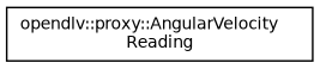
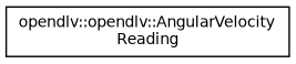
  digraph {
    rankdir=TB
-   n1 [color=black fillcolor=white fontname=Helvetica fontsize=10 height=0.2 label="opendlv::proxy::AngularVelocity\lReading" shape=record style=filled width=0.4]
+   n1 [color=black fillcolor=white fontname=Helvetica fontsize=10 height=0.2 label="opendlv::opendlv::AngularVelocity\lReading" shape=record style=filled width=0.4]
  }
